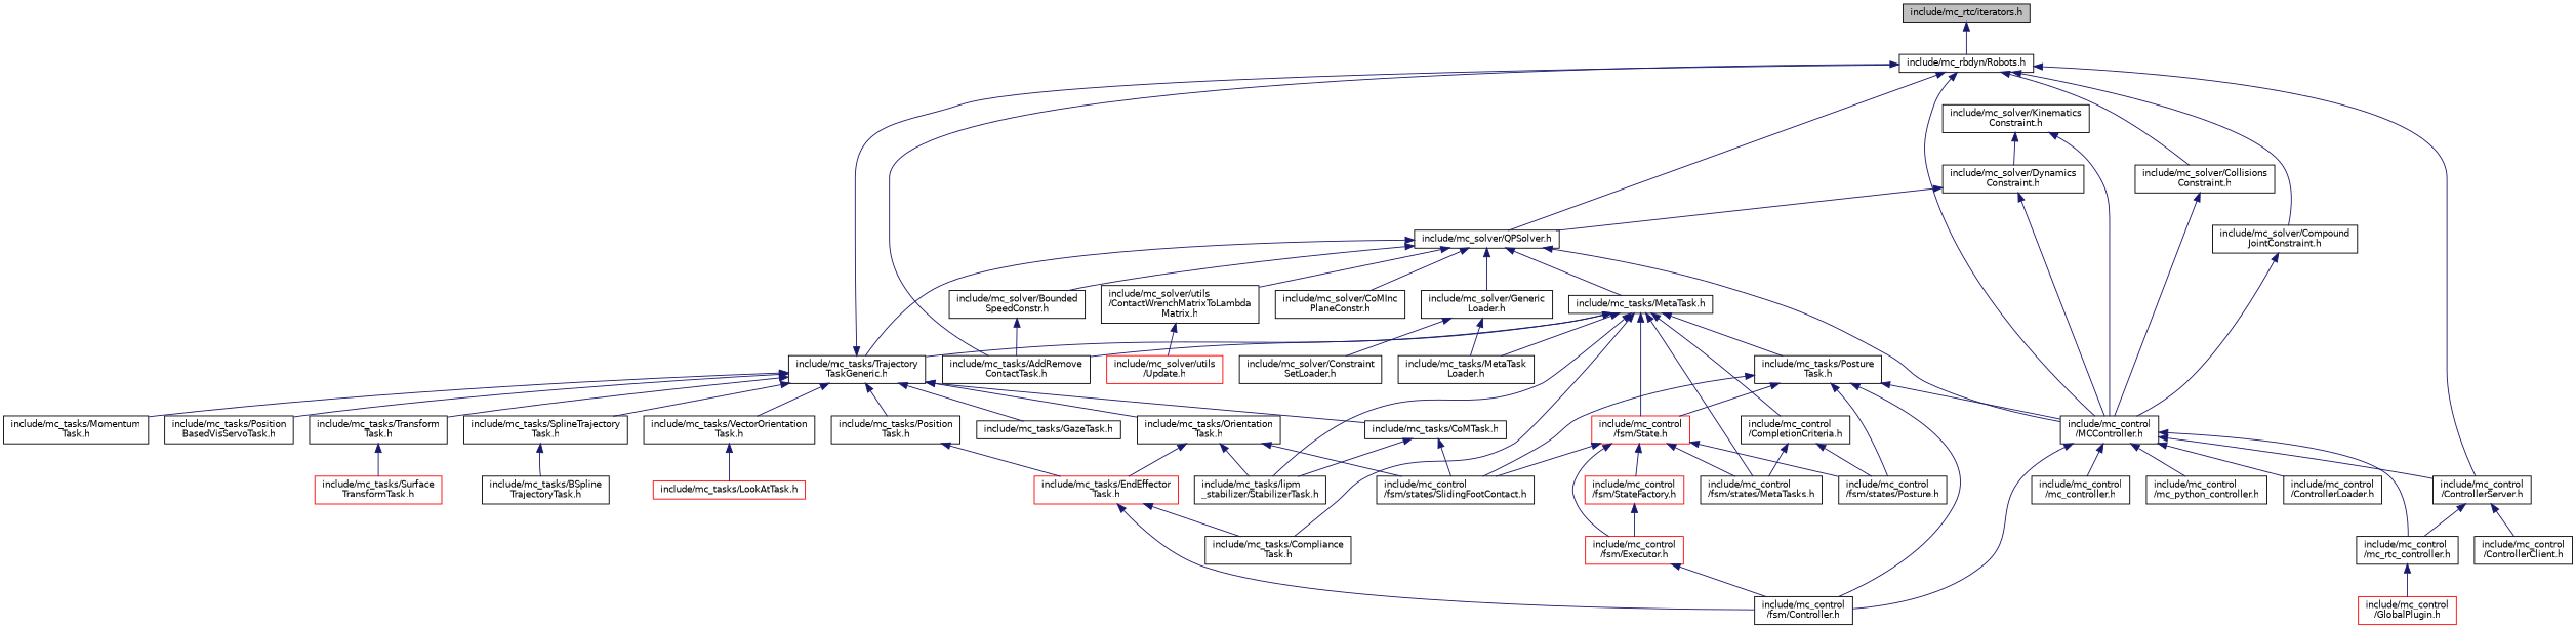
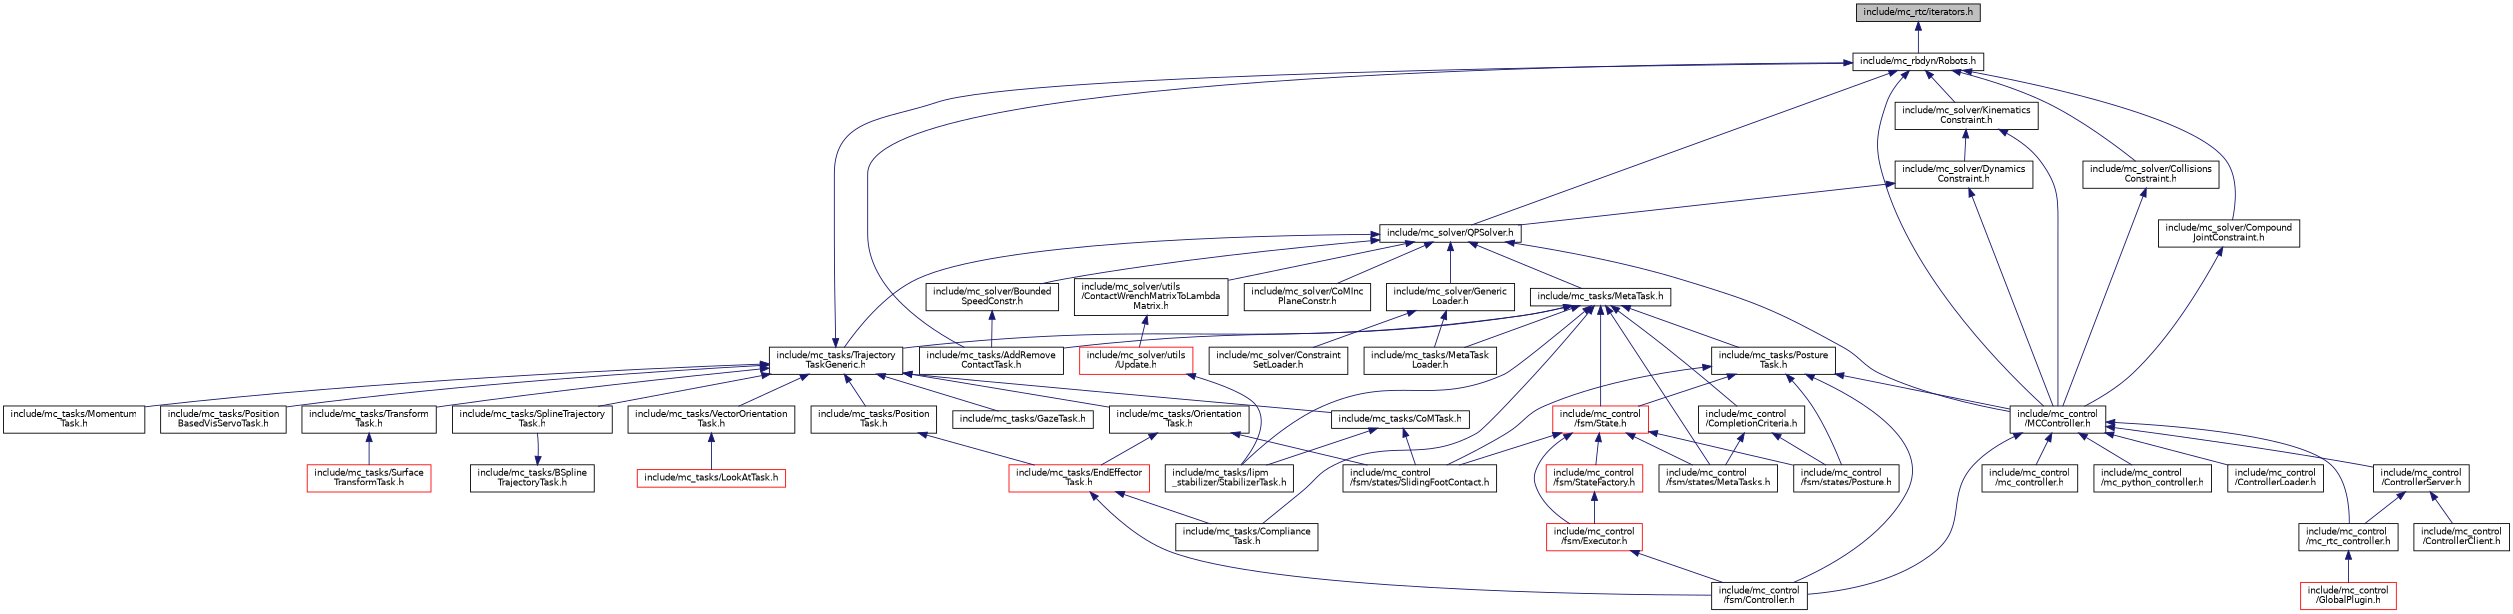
  digraph {
    node [color=black fillcolor=white fontname=Helvetica fontsize=10 shape=record style=filled]
    edge [color=midnightblue dir=back fontname=Helvetica fontsize=10 labelfontname=Helvetica labelfontsize=10 style=solid]
    n1 [fillcolor=grey75 fontcolor=black height=0.2 label="include/mc_rtc/iterators.h" width=0.4]
    n2 [height=0.2 label="include/mc_rbdyn/Robots.h" width=0.4]
    n3 [height=0.2 label="include/mc_solver/QPSolver.h" width=0.4]
    n4 [height=0.2 label="include/mc_control\l/MCController.h" width=0.4]
    n5 [height=0.2 label="include/mc_tasks/AddRemove\lContactTask.h" width=0.4]
    n6 [height=0.2 label="include/mc_solver/Kinematics\lConstraint.h" width=0.4]
    n7 [height=0.2 label="include/mc_solver/Collisions\lConstraint.h" width=0.4]
    n8 [height=0.2 label="include/mc_solver/Compound\lJointConstraint.h" width=0.4]
    n9 [height=0.2 label="include/mc_tasks/Trajectory\lTaskGeneric.h" width=0.4]
    n10 [height=0.2 label="include/mc_tasks/MetaTask.h" width=0.4]
    n11 [height=0.2 label="include/mc_solver/Bounded\lSpeedConstr.h" width=0.4]
    n12 [height=0.2 label="include/mc_solver/CoMInc\lPlaneConstr.h" width=0.4]
    n13 [height=0.2 label="include/mc_solver/Generic\lLoader.h" width=0.4]
    n14 [height=0.2 label="include/mc_solver/utils\l/ContactWrenchMatrixToLambda\lMatrix.h" width=0.4]
    n15 [height=0.2 label="include/mc_control\l/fsm/Controller.h" width=0.4]
    n16 [height=0.2 label="include/mc_control\l/ControllerServer.h" width=0.4]
    n17 [height=0.2 label="include/mc_control\l/mc_rtc_controller.h" width=0.4]
    n18 [height=0.2 label="include/mc_control\l/ControllerLoader.h" width=0.4]
    n19 [height=0.2 label="include/mc_control\l/mc_controller.h" width=0.4]
    n20 [height=0.2 label="include/mc_control\l/mc_python_controller.h" width=0.4]
    n21 [height=0.2 label="include/mc_tasks/Orientation\lTask.h" width=0.4]
    n22 [height=0.2 label="include/mc_tasks/Position\lTask.h" width=0.4]
    n23 [height=0.2 label="include/mc_tasks/CoMTask.h" width=0.4]
    n24 [height=0.2 label="include/mc_tasks/Transform\lTask.h" width=0.4]
    n25 [height=0.2 label="include/mc_tasks/SplineTrajectory\lTask.h" width=0.4]
    n26 [height=0.2 label="include/mc_tasks/GazeTask.h" width=0.4]
    n27 [height=0.2 label="include/mc_tasks/VectorOrientation\lTask.h" width=0.4]
    n28 [height=0.2 label="include/mc_tasks/Momentum\lTask.h" width=0.4]
    n29 [height=0.2 label="include/mc_tasks/Position\lBasedVisServoTask.h" width=0.4]
    n30 [height=0.2 label="include/mc_solver/Dynamics\lConstraint.h" width=0.4]
    n31 [height=0.2 label="include/mc_control\l/CompletionCriteria.h" width=0.4]
    n32 [height=0.2 label="include/mc_control\l/fsm/states/MetaTasks.h" width=0.4]
    n33 [height=0.2 label="include/mc_tasks/Posture\lTask.h" width=0.4]
    n34 [color=red height=0.2 label="include/mc_control\l/fsm/State.h" width=0.4]
    n35 [height=0.2 label="include/mc_tasks/Compliance\lTask.h" width=0.4]
    n36 [height=0.2 label="include/mc_tasks/lipm\l_stabilizer/StabilizerTask.h" width=0.4]
    n37 [height=0.2 label="include/mc_tasks/MetaTask\lLoader.h" width=0.4]
    n38 [height=0.2 label="include/mc_solver/Constraint\lSetLoader.h" width=0.4]
    n39 [color=red height=0.2 label="include/mc_solver/utils\l/Update.h" width=0.4]
    n40 [height=0.2 label="include/mc_control\l/fsm/states/Posture.h" width=0.4]
    n41 [height=0.2 label="include/mc_control\l/fsm/states/SlidingFootContact.h" width=0.4]
    n42 [color=red height=0.2 label="include/mc_control\l/fsm/Executor.h" width=0.4]
    n43 [color=red height=0.2 label="include/mc_control\l/fsm/StateFactory.h" width=0.4]
    n44 [height=0.2 label="include/mc_control\l/ControllerClient.h" width=0.4]
    n45 [color=red height=0.2 label="include/mc_control\l/GlobalPlugin.h" width=0.4]
    n46 [color=red height=0.2 label="include/mc_tasks/EndEffector\lTask.h" width=0.4]
    n47 [color=red height=0.2 label="include/mc_tasks/Surface\lTransformTask.h" width=0.4]
    n48 [height=0.2 label="include/mc_tasks/BSpline\lTrajectoryTask.h" width=0.4]
    n49 [color=red height=0.2 label="include/mc_tasks/LookAtTask.h" width=0.4]
    n1 -> n2
    n2 -> n3
    n2 -> n4
    n2 -> n5
-   n2 -> n16
+   n2 -> n6
    n2 -> n7
    n2 -> n8
    n3 -> n4
    n3 -> n9
    n3 -> n10
    n3 -> n11
    n3 -> n12
    n3 -> n13
    n3 -> n14
    n4 -> n15
    n4 -> n16
    n4 -> n17
    n4 -> n18
    n4 -> n19
    n4 -> n20
    n6 -> n4
    n6 -> n30
    n7 -> n4
    n8 -> n4
    n9 -> n2
    n9 -> n21
    n9 -> n22
    n9 -> n23
    n9 -> n24
    n9 -> n25
    n9 -> n26
    n9 -> n27
    n9 -> n28
    n9 -> n29
    n10 -> n5
    n10 -> n9
    n10 -> n31
    n10 -> n32
    n10 -> n33
    n10 -> n34
    n10 -> n35
    n10 -> n36
    n10 -> n37
    n11 -> n5
    n13 -> n37
    n13 -> n38
    n14 -> n39
    n16 -> n17
    n16 -> n44
    n17 -> n45
-   n21 -> n36
+   n39 -> n36
    n21 -> n41
    n21 -> n46
    n22 -> n46
    n23 -> n36
    n23 -> n41
    n24 -> n47
-   n25 -> n48
+   n48 -> n25
    n27 -> n49
    n30 -> n3
    n30 -> n4
    n31 -> n32
    n31 -> n40
    n33 -> n4
    n33 -> n15
    n33 -> n34
    n33 -> n40
    n33 -> n41
    n34 -> n32
    n34 -> n40
    n34 -> n41
    n34 -> n42
    n34 -> n43
    n42 -> n15
    n43 -> n42
    n46 -> n15
    n46 -> n35
  }
